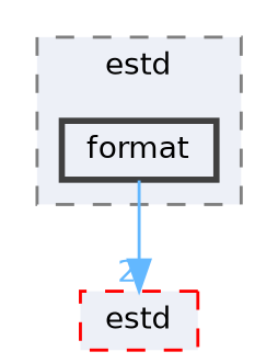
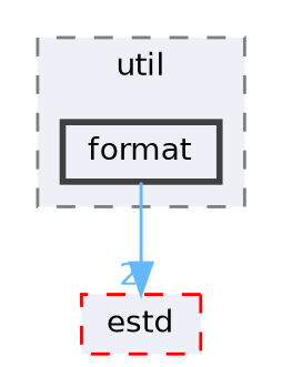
  digraph {
    compound=true
    node [fillcolor="#edf0f7" fontname=Helvetica fontsize=10 shape=box]
    n1 [color=grey25 height=0.2 label=format style="filled,bold" width=0.4]
    n2 [color=red height=0.2 label=estd style="filled,dashed" width=0.4]
    subgraph cluster_1 {
      bgcolor="#edf0f7"
      fontname=Helvetica
      fontsize=10
-     label=estd
+     label=util
      pencolor=grey50
      style="filled,dashed"
      n1
    }
    n1 -> n2 [color=steelblue1 fontcolor=steelblue1 fontname=Helvetica fontsize=10 headlabel=2 labeldistance=1.5 labelfontname=Helvetica labelfontsize=10]
  }
